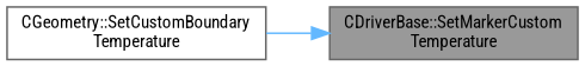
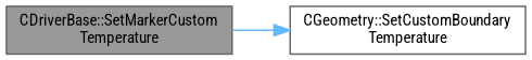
  digraph {
    rankdir=LR
    fontname="Roboto Condensed"
    node [fontname="Roboto Condensed" fontsize=10 shape=box style=filled]
    n1 [color=gray40 fillcolor=grey60 fontcolor=black height=0.2 label="CDriverBase::SetMarkerCustom\lTemperature" width=0.4]
    n2 [color=grey40 fillcolor=white height=0.2 label="CGeometry::SetCustomBoundary\lTemperature" width=0.4]
-   n2 -> n1 [color=steelblue1 fontname="Roboto Condensed" fontsize=10 labelfontname=Helvetica labelfontsize=10 style=solid]
+   n1 -> n2 [color=steelblue1 fontname="Roboto Condensed" fontsize=10 labelfontname=Helvetica labelfontsize=10 style=solid]
  }
